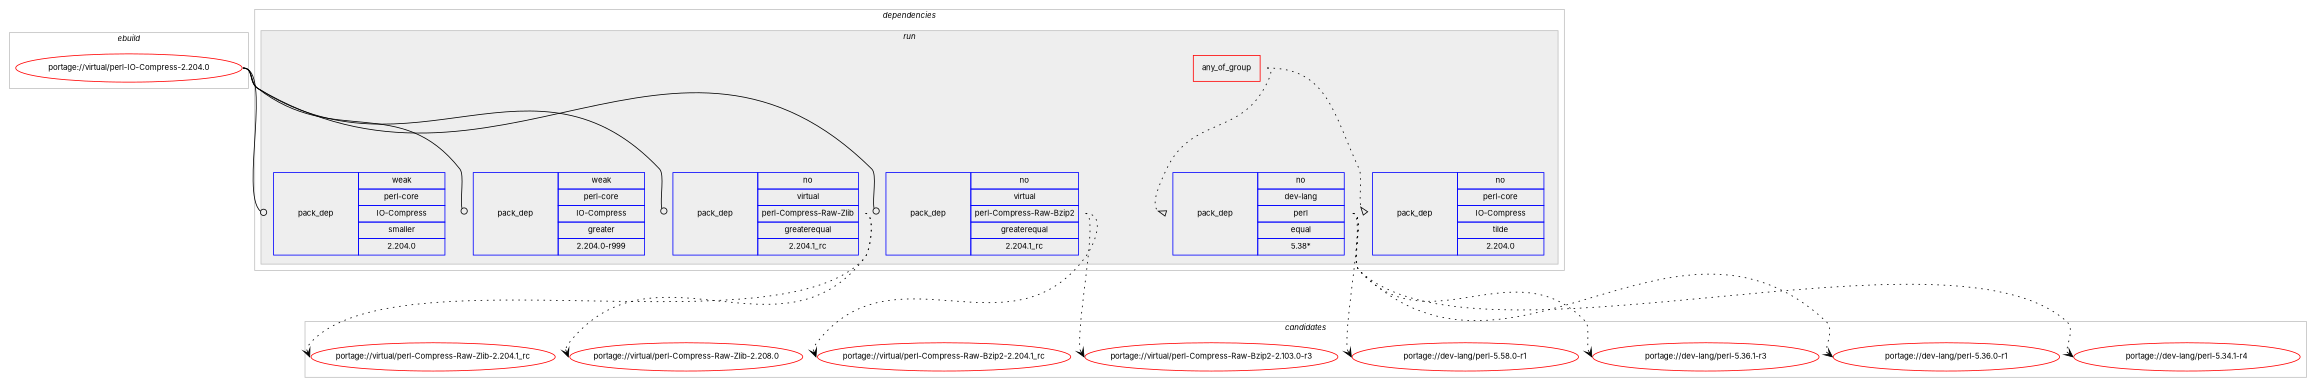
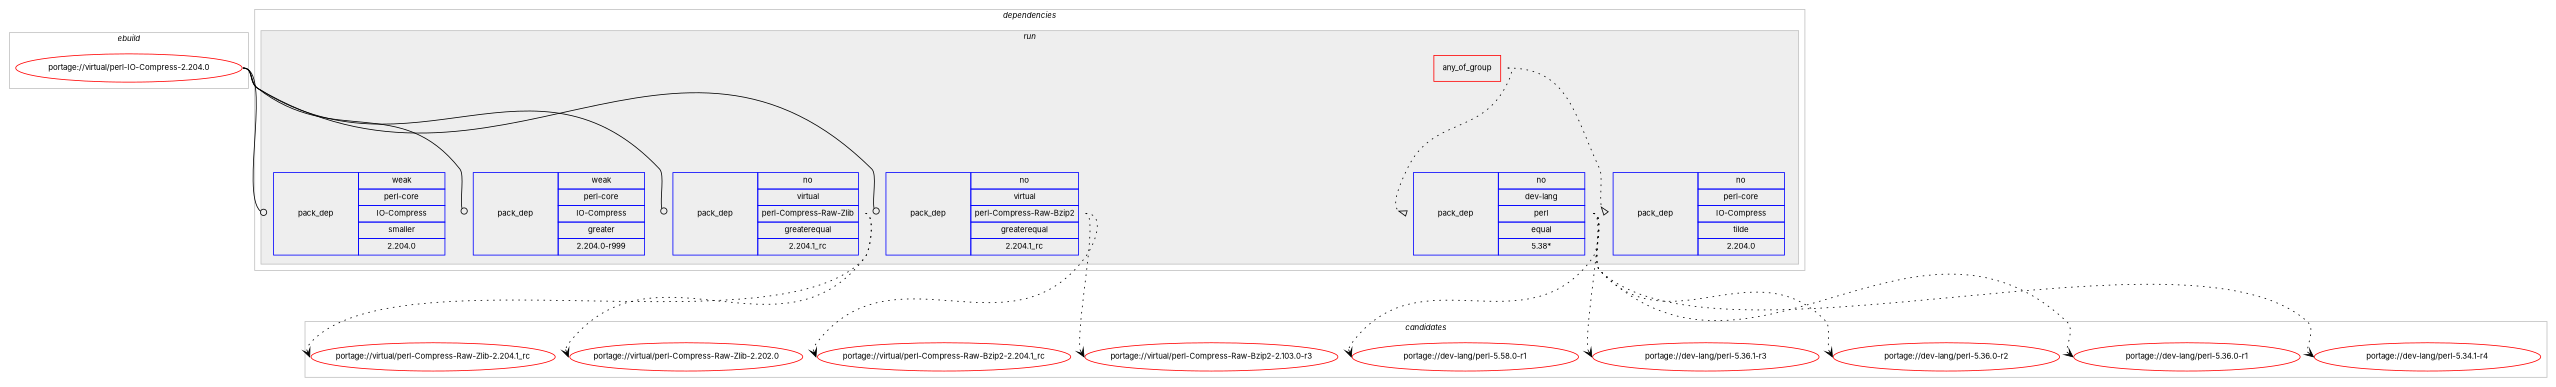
  digraph {
    compound=true
    concentrate=true
    fontname=Inter
    fontsize=10
    newrank=true
    rankdir=TB
    ranksep=1.5
    node [color=red fontname=Inter fontsize=10]
    edge [arrowhead=vee fontname=Inter headport=w style=dotted tailport=e weight=100]
    n1 [label="portage://virtual/perl-IO-Compress-2.204.0" width=4]
    n2 [color=blue label=<<TABLE BORDER="0" CELLBORDER="1" CELLSPACING="0" CELLPADDING="4" WIDTH="220"><TR><TD ROWSPAN="6" CELLPADDING="30">pack_dep</TD></TR><TR><TD WIDTH="110">no</TD></TR><TR><TD>dev-lang</TD></TR><TR><TD>perl</TD></TR><TR><TD>equal</TD></TR><TR><TD>5.38*</TD></TR></TABLE>> shape=none]
    n3 [color=blue label=<<TABLE BORDER="0" CELLBORDER="1" CELLSPACING="0" CELLPADDING="4" WIDTH="220"><TR><TD ROWSPAN="6" CELLPADDING="30">pack_dep</TD></TR><TR><TD WIDTH="110">no</TD></TR><TR><TD>perl-core</TD></TR><TR><TD>IO-Compress</TD></TR><TR><TD>tilde</TD></TR><TR><TD>2.204.0</TD></TR></TABLE>> shape=none]
    n4 [label=<<TABLE BORDER="0" CELLBORDER="1" CELLSPACING="0" CELLPADDING="4"><TR><TD CELLPADDING="10">any_of_group</TD></TR></TABLE>> shape=none]
    n5 [color=blue label=<<TABLE BORDER="0" CELLBORDER="1" CELLSPACING="0" CELLPADDING="4" WIDTH="220"><TR><TD ROWSPAN="6" CELLPADDING="30">pack_dep</TD></TR><TR><TD WIDTH="110">no</TD></TR><TR><TD>virtual</TD></TR><TR><TD>perl-Compress-Raw-Bzip2</TD></TR><TR><TD>greaterequal</TD></TR><TR><TD>2.204.1_rc</TD></TR></TABLE>> shape=none]
    n6 [color=blue label=<<TABLE BORDER="0" CELLBORDER="1" CELLSPACING="0" CELLPADDING="4" WIDTH="220"><TR><TD ROWSPAN="6" CELLPADDING="30">pack_dep</TD></TR><TR><TD WIDTH="110">no</TD></TR><TR><TD>virtual</TD></TR><TR><TD>perl-Compress-Raw-Zlib</TD></TR><TR><TD>greaterequal</TD></TR><TR><TD>2.204.1_rc</TD></TR></TABLE>> shape=none]
    n7 [color=blue label=<<TABLE BORDER="0" CELLBORDER="1" CELLSPACING="0" CELLPADDING="4" WIDTH="220"><TR><TD ROWSPAN="6" CELLPADDING="30">pack_dep</TD></TR><TR><TD WIDTH="110">weak</TD></TR><TR><TD>perl-core</TD></TR><TR><TD>IO-Compress</TD></TR><TR><TD>greater</TD></TR><TR><TD>2.204.0-r999</TD></TR></TABLE>> shape=none]
    n8 [color=blue label=<<TABLE BORDER="0" CELLBORDER="1" CELLSPACING="0" CELLPADDING="4" WIDTH="220"><TR><TD ROWSPAN="6" CELLPADDING="30">pack_dep</TD></TR><TR><TD WIDTH="110">weak</TD></TR><TR><TD>perl-core</TD></TR><TR><TD>IO-Compress</TD></TR><TR><TD>smaller</TD></TR><TR><TD>2.204.0</TD></TR></TABLE>> shape=none]
    n9 [label="portage://dev-lang/perl-5.34.1-r4" width=4]
    n10 [label="portage://dev-lang/perl-5.36.0-r1" width=4]
+   n11 [label="portage://dev-lang/perl-5.36.0-r2" width=4]
    n12 [label="portage://dev-lang/perl-5.36.1-r3" width=4]
    n13 [label="portage://dev-lang/perl-5.58.0-r1" width=4]
    n14 [label="portage://virtual/perl-Compress-Raw-Bzip2-2.103.0-r3" width=4]
    n15 [label="portage://virtual/perl-Compress-Raw-Bzip2-2.204.1_rc" width=4]
-   n16 [label="portage://virtual/perl-Compress-Raw-Zlib-2.208.0" width=4]
+   n16 [label="portage://virtual/perl-Compress-Raw-Zlib-2.202.0" width=4]
    n17 [label="portage://virtual/perl-Compress-Raw-Zlib-2.204.1_rc" width=4]
    subgraph cluster_1 {
      color=gray
      label=<<i>ebuild</i>>
      rank=same
      n1
    }
    subgraph cluster_2 {
      color=gray
      label=<<i>dependencies</i>>
      subgraph cluster_3 {
        color=gray
        fillcolor="#eeeeee"
        label=<<i>compile</i>>
        style=filled
      }
      subgraph cluster_4 {
        color=gray
        fillcolor="#eeeeee"
        label=<<i>compile and run</i>>
        style=filled
      }
      subgraph cluster_5 {
        color=gray
        fillcolor="#eeeeee"
        label=<<i>run</i>>
        style=filled
        subgraph sub_6 {
          color=gray
          fillcolor="#eeeeee"
          label=<<i>run</i>>
          style=filled
          n4
          subgraph sub_7 {
            color=gray
            fillcolor="#eeeeee"
            label=<<i>run</i>>
            style=filled
            n2
          }
          subgraph sub_8 {
            color=gray
            fillcolor="#eeeeee"
            label=<<i>run</i>>
            style=filled
            n3
          }
        }
        subgraph sub_9 {
          color=gray
          fillcolor="#eeeeee"
          label=<<i>run</i>>
          style=filled
          n5
        }
        subgraph sub_10 {
          color=gray
          fillcolor="#eeeeee"
          label=<<i>run</i>>
          style=filled
          n6
        }
        subgraph sub_11 {
          color=gray
          fillcolor="#eeeeee"
          label=<<i>run</i>>
          style=filled
          n7
        }
        subgraph sub_12 {
          color=gray
          fillcolor="#eeeeee"
          label=<<i>run</i>>
          style=filled
          n8
        }
      }
    }
    subgraph cluster_13 {
      color=gray
      label=<<i>candidates</i>>
      rank=same
      subgraph sub_14 {
        color=black
        label=<<i>candidates</i>>
        nodesep=1
        rank=same
        n9
        n10
+       n11
        n12
        n13
      }
      subgraph sub_15 {
        color=black
        label=<<i>candidates</i>>
        nodesep=1
        rank=same
      }
      subgraph sub_16 {
        color=black
        label=<<i>candidates</i>>
        nodesep=1
        rank=same
        n14
        n15
      }
      subgraph sub_17 {
        color=black
        label=<<i>candidates</i>>
        nodesep=1
        rank=same
        n16
        n17
      }
      subgraph sub_18 {
        color=black
        label=<<i>candidates</i>>
        nodesep=1
        rank=same
      }
      subgraph sub_19 {
        color=black
        label=<<i>candidates</i>>
        nodesep=1
        rank=same
      }
    }
    n1 -> n5 [arrowhead=odot style=solid weight=20]
    n1 -> n6 [arrowhead=odot style=solid weight=20]
    n1 -> n7 [arrowhead=odot style=solid weight=20]
    n1 -> n8 [arrowhead=odot style=solid weight=20]
    n2 -> n9
    n2 -> n10
+   n2 -> n11
    n2 -> n12
    n2 -> n13
    n4 -> n2 [arrowhead=oinv weight=20]
    n4 -> n3 [arrowhead=oinv weight=20]
    n5 -> n14
    n5 -> n15
    n6 -> n16
    n6 -> n17
  }
